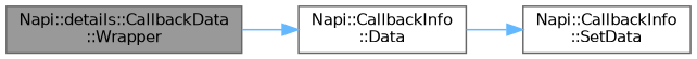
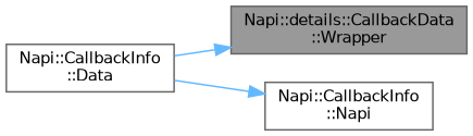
  digraph {
    rankdir=LR
    node [color=grey40 fillcolor=white fontname=Helvetica fontsize=10 shape=box style=filled]
    edge [color=steelblue1 fontname=Helvetica fontsize=10 labelfontname=Helvetica labelfontsize=10 style=solid]
    n1 [color=gray40 fillcolor=grey60 fontcolor=black height=0.2 label="Napi::details::CallbackData\l::Wrapper" width=0.4]
    n2 [height=0.2 label="Napi::CallbackInfo\l::Data" width=0.4]
-   n3 [height=0.2 label="Napi::CallbackInfo\l::SetData" width=0.4]
-   n1 -> n2
+   n3 [height=0.2 label="Napi::CallbackInfo\l::Napi" width=0.4]
+   n2 -> n1
    n2 -> n3
  }
